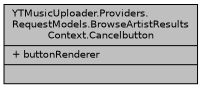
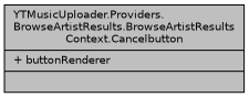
  digraph {
-   n1 [color=black fillcolor=grey75 fontcolor=black fontname=Helvetica fontsize=10 height=0.2 label="{YTMusicUploader.Providers.\lRequestModels.BrowseArtistResults\lContext.Cancelbutton\n|+ buttonRenderer\l|}" shape=record style=filled width=0.4]
+   n1 [color=black fillcolor=grey75 fontcolor=black fontname=Helvetica fontsize=10 height=0.2 label="{YTMusicUploader.Providers.\lBrowseArtistResults.BrowseArtistResults\lContext.Cancelbutton\n|+ buttonRenderer\l|}" shape=record style=filled width=0.4]
  }
